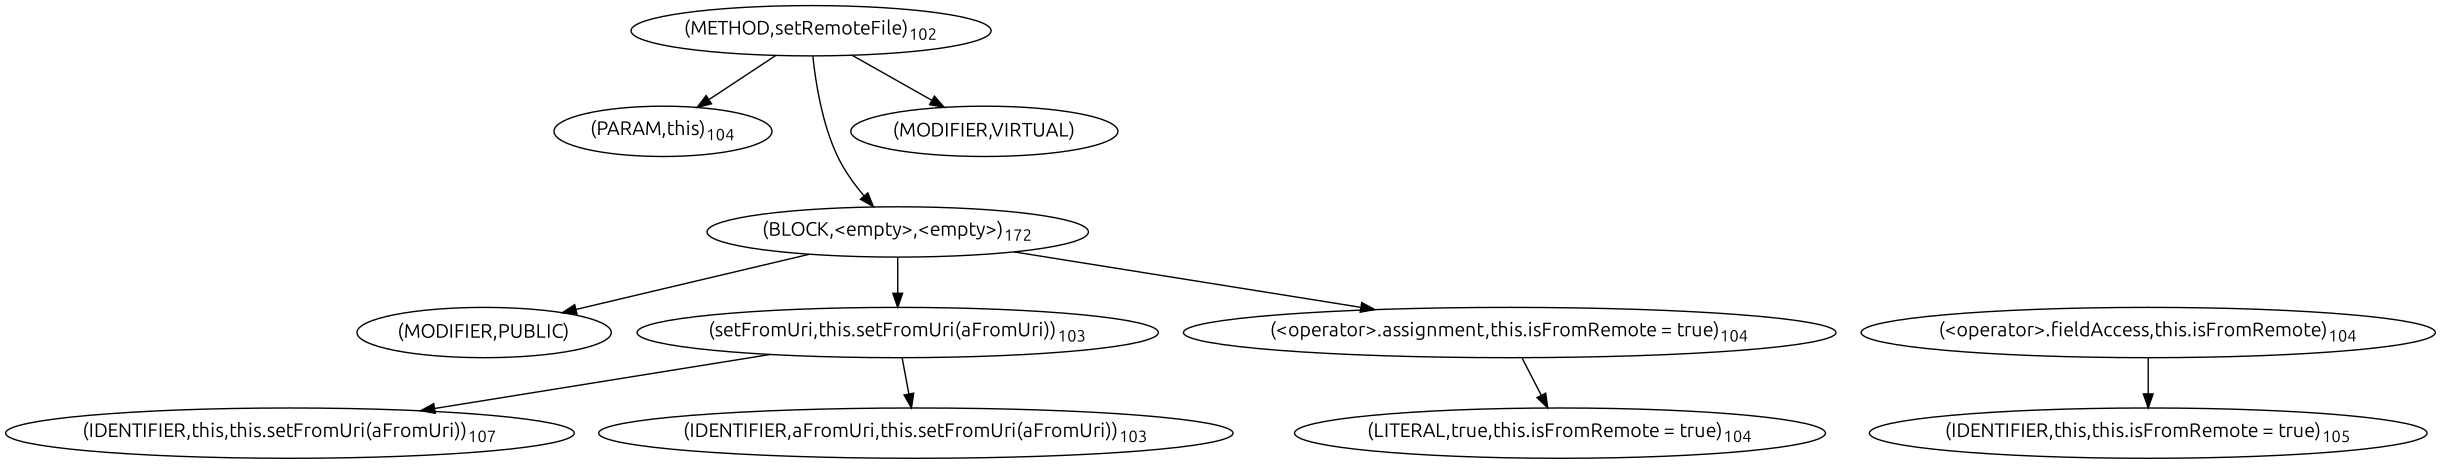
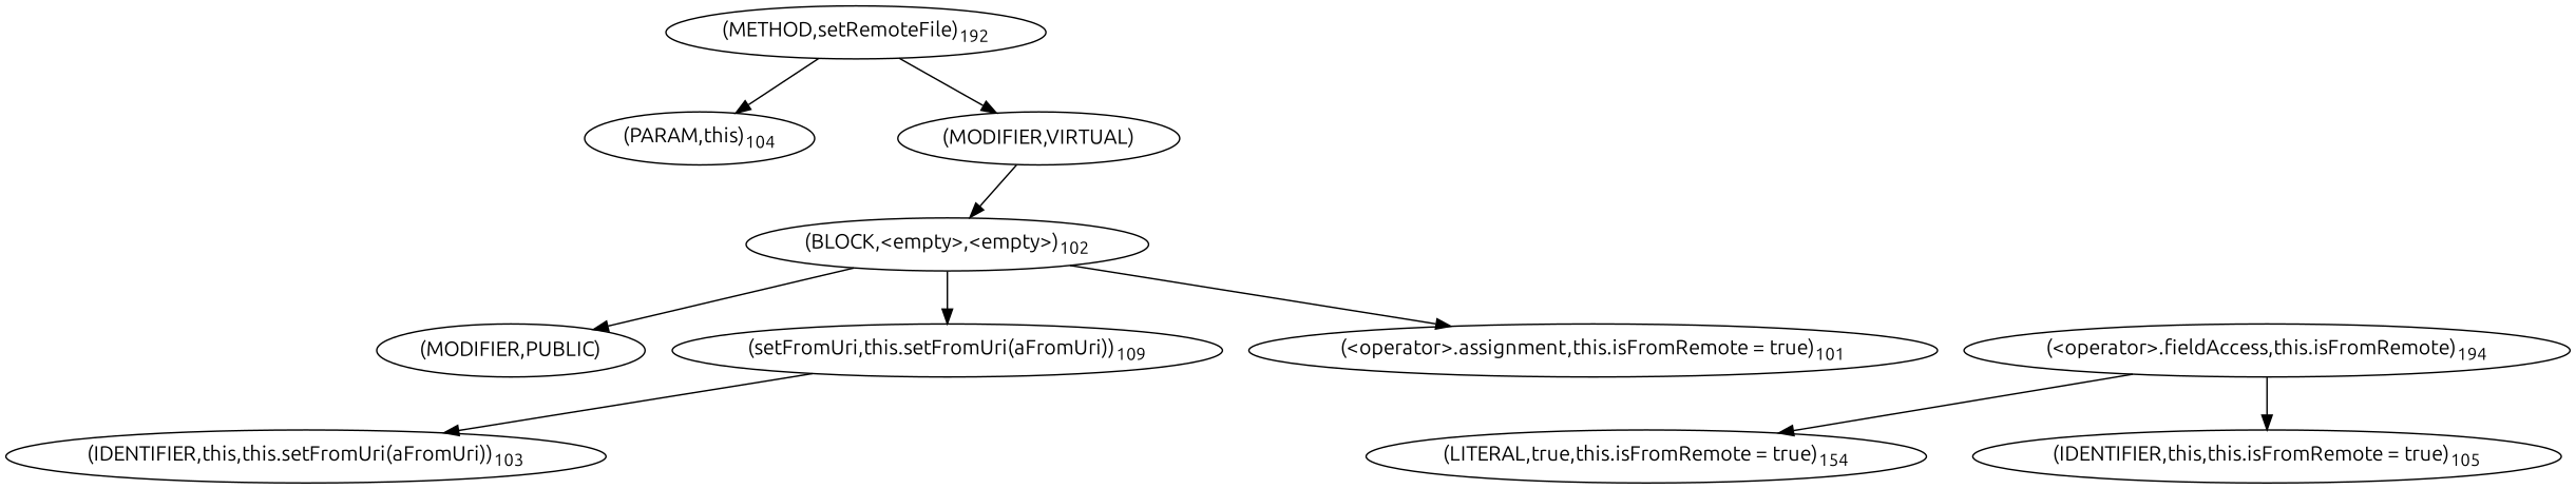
  digraph {
    fontname=Ubuntu
    node [fontname=Ubuntu]
    edge [fontname=Ubuntu]
-   n1 [label=<(METHOD,setRemoteFile)<SUB>102</SUB>>]
+   n1 [label=<(METHOD,setRemoteFile)<SUB>192</SUB>>]
    n2 [label=<(PARAM,this)<SUB>104</SUB>>]
-   n3 [label=<(BLOCK,&lt;empty&gt;,&lt;empty&gt;)<SUB>172</SUB>>]
+   n3 [label=<(BLOCK,&lt;empty&gt;,&lt;empty&gt;)<SUB>102</SUB>>]
    n4 [label=<(MODIFIER,VIRTUAL)>]
    n5 [label=<(MODIFIER,PUBLIC)>]
-   n6 [label=<(setFromUri,this.setFromUri(aFromUri))<SUB>103</SUB>>]
-   n7 [label=<(&lt;operator&gt;.assignment,this.isFromRemote = true)<SUB>104</SUB>>]
-   n8 [label=<(IDENTIFIER,this,this.setFromUri(aFromUri))<SUB>107</SUB>>]
-   n9 [label=<(IDENTIFIER,aFromUri,this.setFromUri(aFromUri))<SUB>103</SUB>>]
-   n10 [label=<(LITERAL,true,this.isFromRemote = true)<SUB>104</SUB>>]
-   n11 [label=<(&lt;operator&gt;.fieldAccess,this.isFromRemote)<SUB>104</SUB>>]
+   n6 [label=<(setFromUri,this.setFromUri(aFromUri))<SUB>109</SUB>>]
+   n7 [label=<(&lt;operator&gt;.assignment,this.isFromRemote = true)<SUB>101</SUB>>]
+   n8 [label=<(IDENTIFIER,this,this.setFromUri(aFromUri))<SUB>103</SUB>>]
+   n10 [label=<(LITERAL,true,this.isFromRemote = true)<SUB>154</SUB>>]
+   n11 [label=<(&lt;operator&gt;.fieldAccess,this.isFromRemote)<SUB>194</SUB>>]
    n12 [label=<(IDENTIFIER,this,this.isFromRemote = true)<SUB>105</SUB>>]
    n1 -> n2
-   n1 -> n3
+   n4 -> n3
    n1 -> n4
    n3 -> n5
    n3 -> n6
    n3 -> n7
    n6 -> n8
-   n6 -> n9
-   n7 -> n10
+   n11 -> n10
    n11 -> n12
  }
